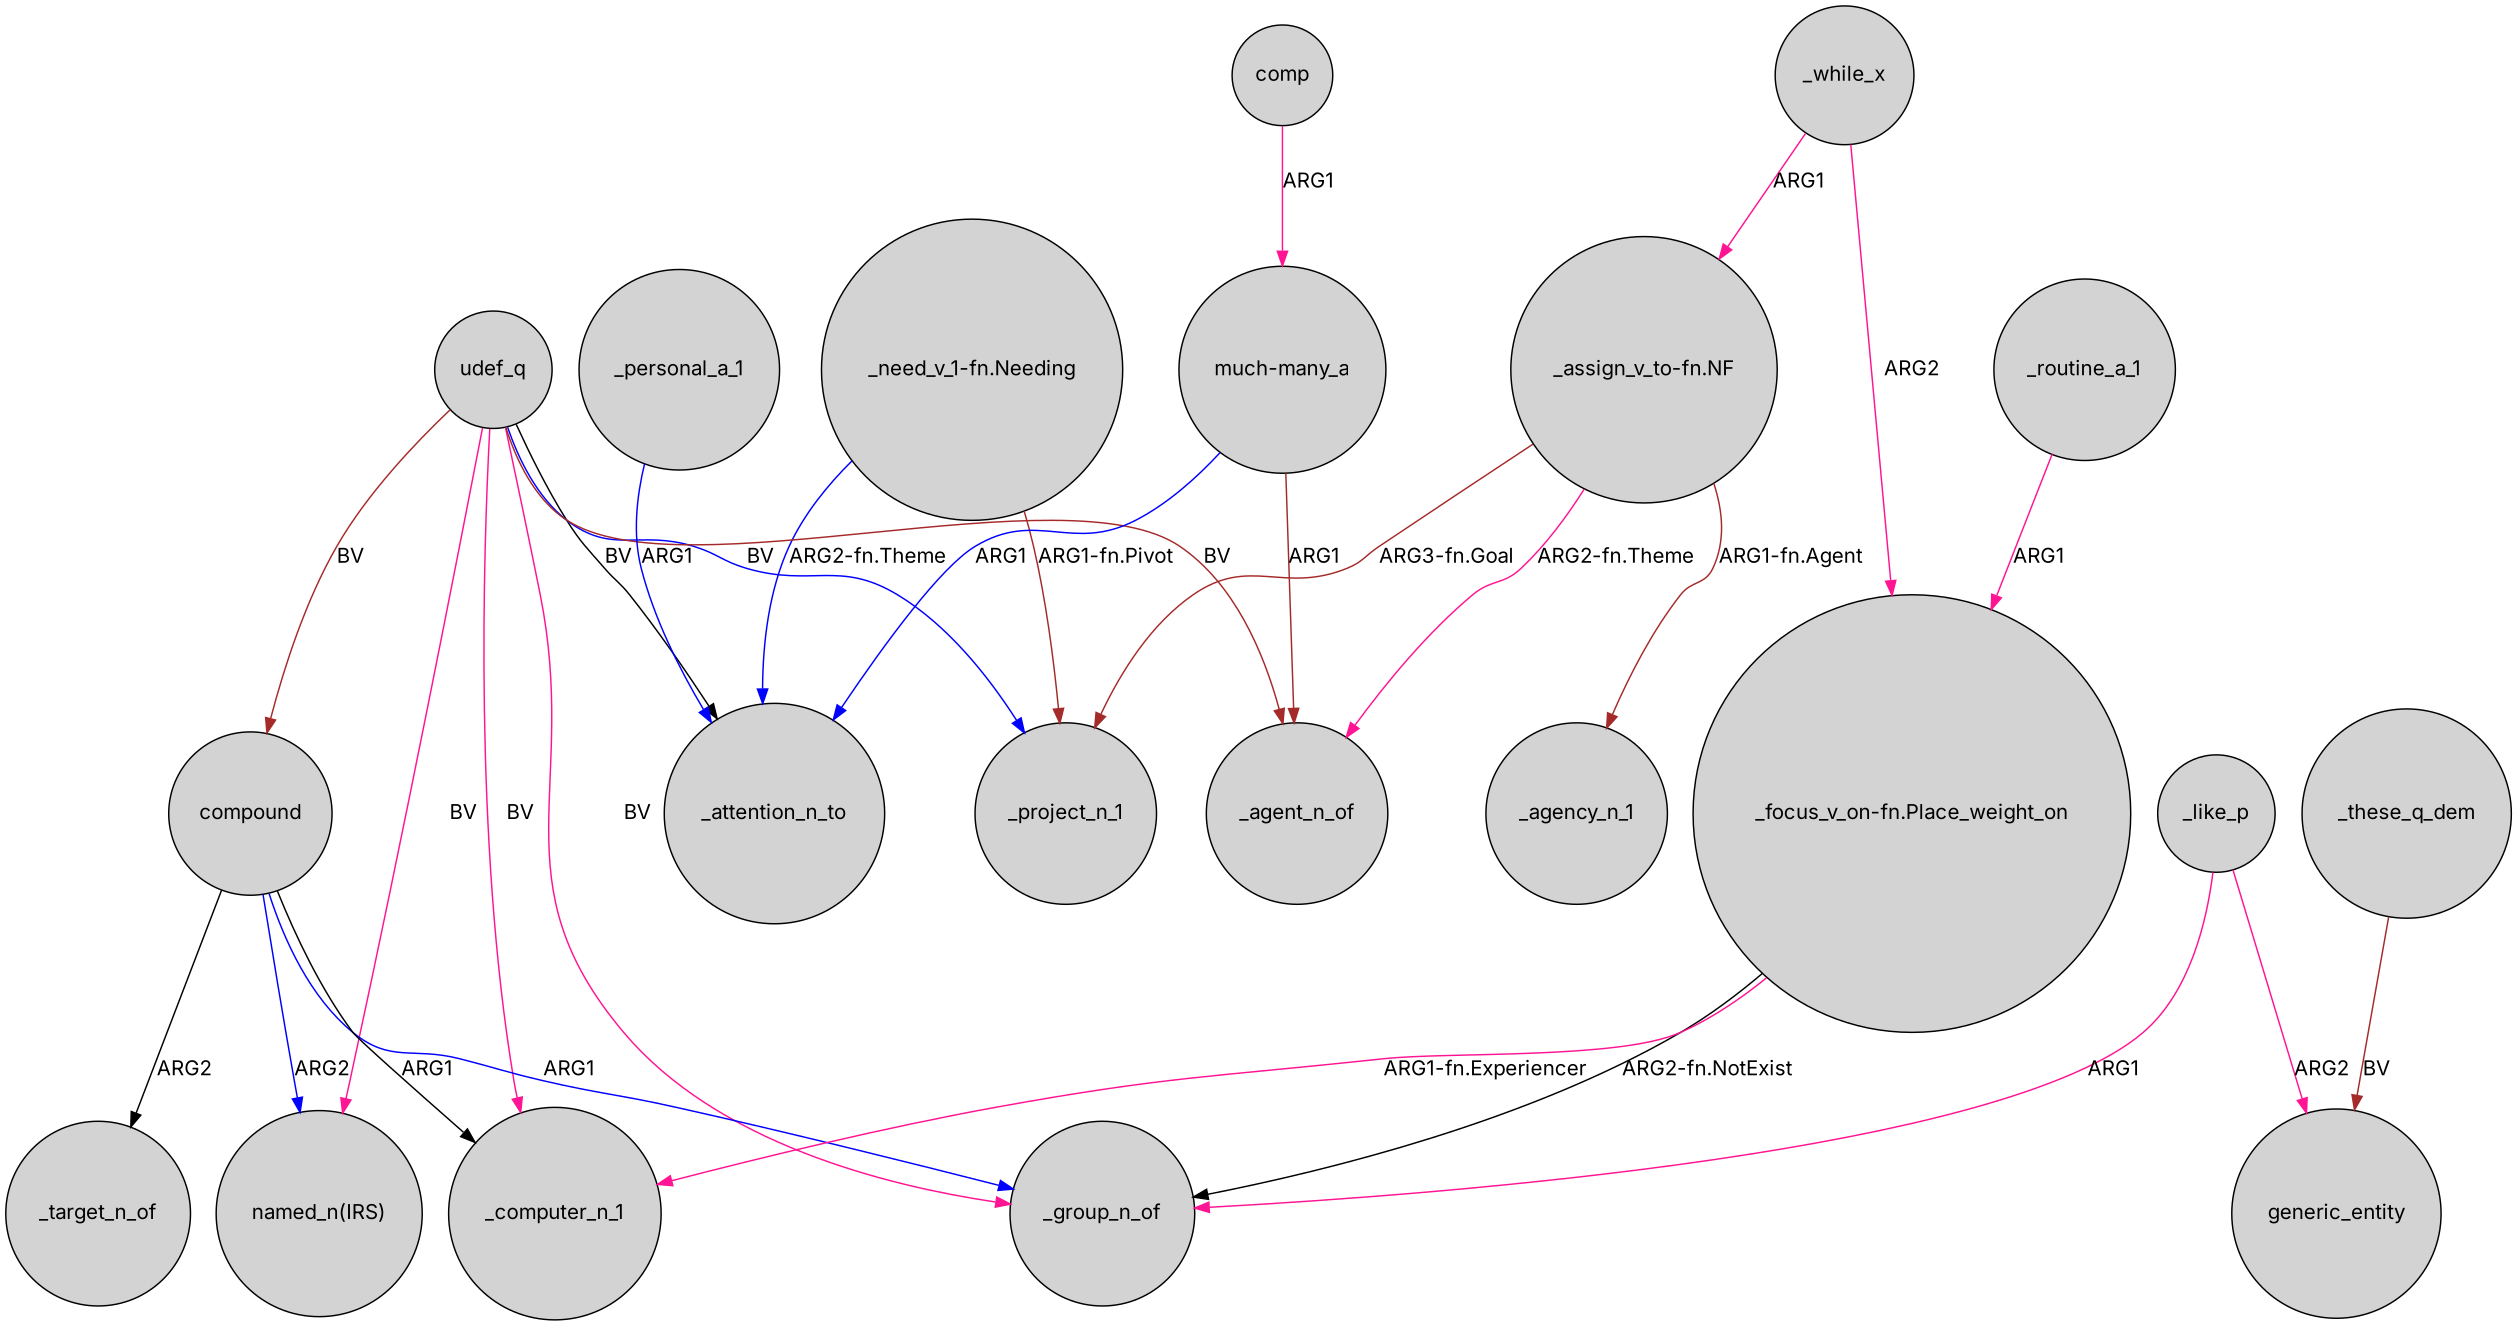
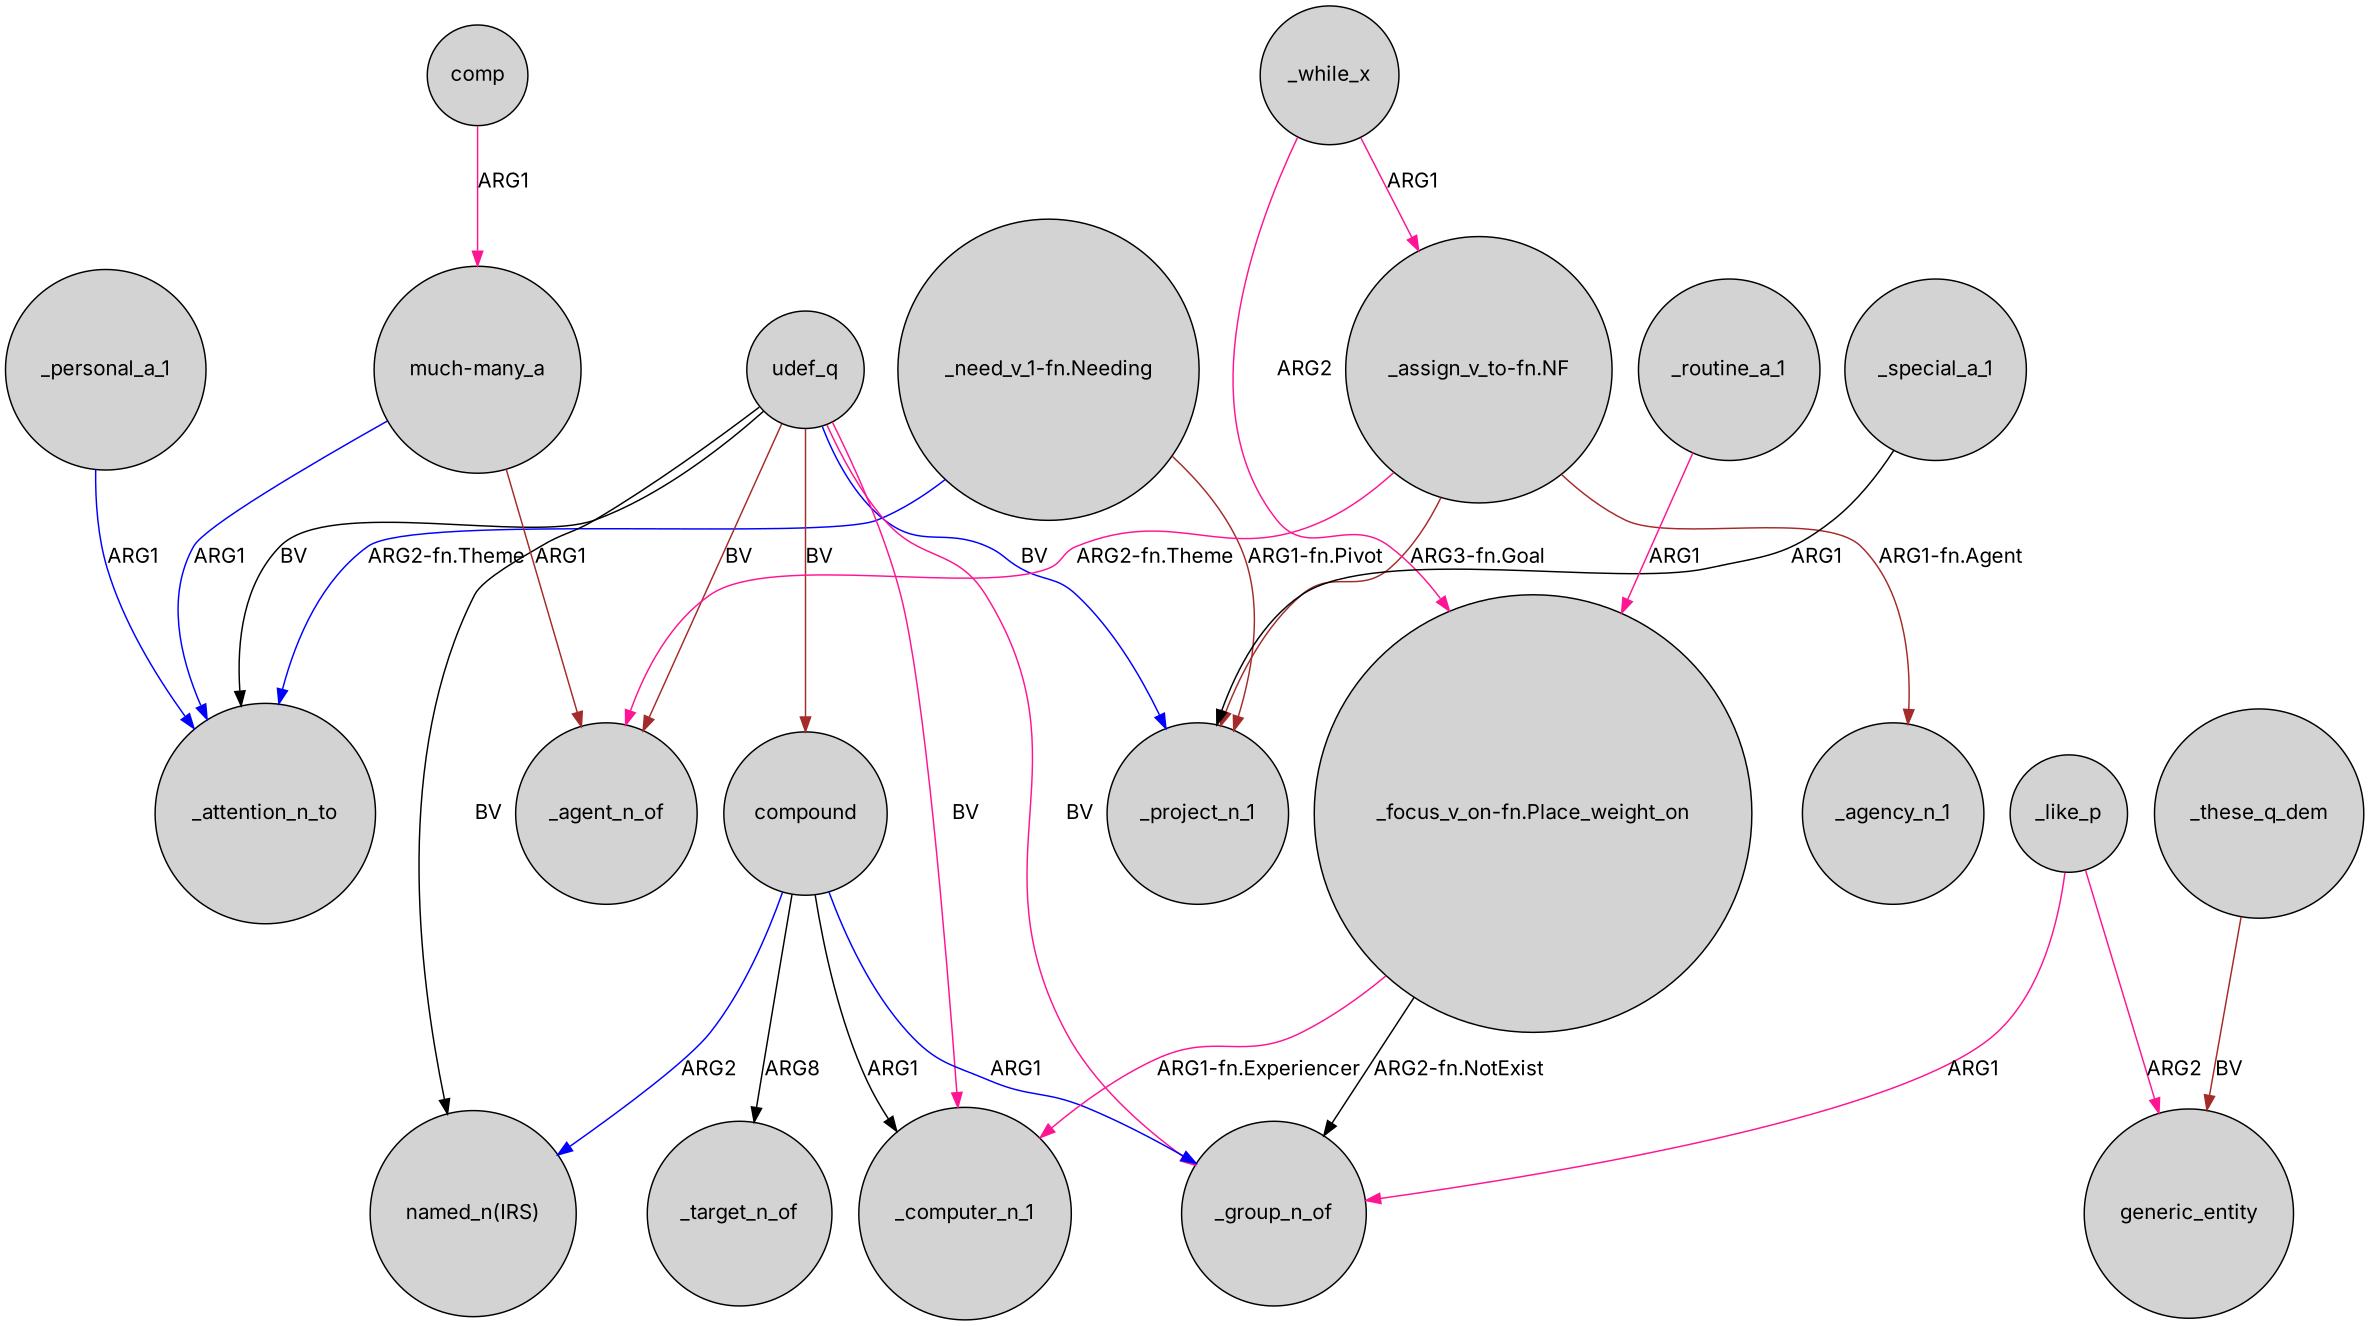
  digraph {
    fontname=Inter
    node [fontname=Inter shape=circle style=filled]
    edge [color=deeppink fontname=Inter]
    "_need_v_1-fn.Needing"
    _attention_n_to
    _project_n_1
    _these_q_dem
    generic_entity
    udef_q
    _group_n_of
    _computer_n_1
    _agent_n_of
    "named_n(IRS)"
    compound
    _like_p
    "_focus_v_on-fn.Place_weight_on"
    "_assign_v_to-fn.NF"
    _agency_n_1
    "much-many_a"
    _personal_a_1
    _target_n_of
    comp
    _while_x
+   _special_a_1
    _routine_a_1
    "_need_v_1-fn.Needing" -> _attention_n_to [color=blue label="ARG2-fn.Theme"]
    "_need_v_1-fn.Needing" -> _project_n_1 [color=brown label="ARG1-fn.Pivot"]
    _these_q_dem -> generic_entity [color=brown label=BV]
    udef_q -> _attention_n_to [color=black label=BV]
    udef_q -> _project_n_1 [color=blue label=BV]
    udef_q -> _group_n_of [label=BV]
    udef_q -> _computer_n_1 [label=BV]
    udef_q -> _agent_n_of [color=brown label=BV]
-   udef_q -> "named_n(IRS)" [label=BV]
+   udef_q -> "named_n(IRS)" [color=black label=BV]
    udef_q -> compound [color=brown label=BV]
    compound -> _group_n_of [color=blue label=ARG1]
    compound -> _computer_n_1 [color=black label=ARG1]
    compound -> "named_n(IRS)" [color=blue label=ARG2]
-   compound -> _target_n_of [color=black label=ARG2]
+   compound -> _target_n_of [color=black label=ARG8]
    _like_p -> generic_entity [label=ARG2]
    _like_p -> _group_n_of [label=ARG1]
    "_focus_v_on-fn.Place_weight_on" -> _group_n_of [color=black label="ARG2-fn.NotExist"]
    "_focus_v_on-fn.Place_weight_on" -> _computer_n_1 [label="ARG1-fn.Experiencer"]
    "_assign_v_to-fn.NF" -> _project_n_1 [color=brown label="ARG3-fn.Goal"]
    "_assign_v_to-fn.NF" -> _agent_n_of [label="ARG2-fn.Theme"]
    "_assign_v_to-fn.NF" -> _agency_n_1 [color=brown label="ARG1-fn.Agent"]
    "much-many_a" -> _attention_n_to [color=blue label=ARG1]
    "much-many_a" -> _agent_n_of [color=brown label=ARG1]
    _personal_a_1 -> _attention_n_to [color=blue label=ARG1]
    comp -> "much-many_a" [label=ARG1]
    _while_x -> "_focus_v_on-fn.Place_weight_on" [label=ARG2]
    _while_x -> "_assign_v_to-fn.NF" [label=ARG1]
+   _special_a_1 -> _project_n_1 [color=black label=ARG1]
    _routine_a_1 -> "_focus_v_on-fn.Place_weight_on" [label=ARG1]
  }
